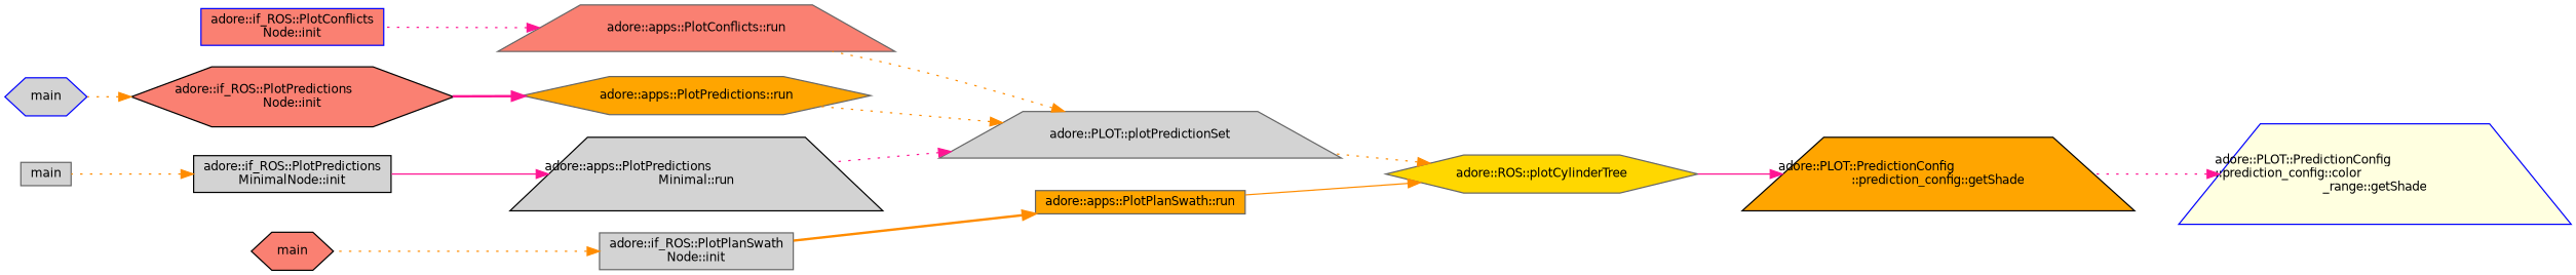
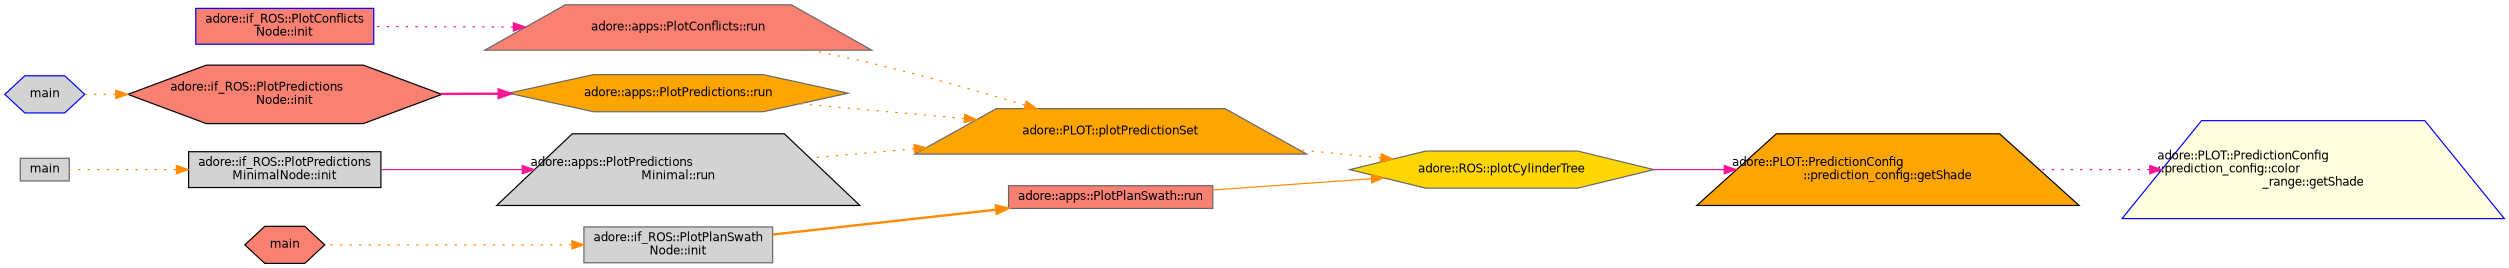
  digraph {
    rankdir=RL
    node [color=gray40 fillcolor=lightgrey fontname=Helvetica fontsize=10 shape=trapezium style=filled]
    edge [color=darkorange dir=back fontname=Helvetica fontsize=10 labelfontname=Helvetica labelfontsize=10 style=dotted]
    n1 [color=blue fillcolor=lightyellow fontcolor=black height=0.2 label="adore::PLOT::PredictionConfig\l::prediction_config::color\l_range::getShade" width=0.4]
    n2 [color=black fillcolor=orange height=0.2 label="adore::PLOT::PredictionConfig\l::prediction_config::getShade" width=0.4]
    n3 [fillcolor=gold height=0.2 label="adore::ROS::plotCylinderTree" shape=hexagon width=0.4]
-   n4 [height=0.2 label="adore::PLOT::plotPredictionSet" width=0.4]
-   n5 [fillcolor=orange height=0.2 label="adore::apps::PlotPlanSwath::run" shape=box width=0.4]
+   n4 [fillcolor=orange height=0.2 label="adore::PLOT::plotPredictionSet" width=0.4]
+   n5 [fillcolor=salmon height=0.2 label="adore::apps::PlotPlanSwath::run" shape=box width=0.4]
    n6 [fillcolor=salmon height=0.2 label="adore::apps::PlotConflicts::run" width=0.4]
    n7 [fillcolor=orange height=0.2 label="adore::apps::PlotPredictions::run" shape=hexagon width=0.4]
    n8 [color=black height=0.2 label="adore::apps::PlotPredictions\lMinimal::run" width=0.4]
    n9 [height=0.2 label="adore::if_ROS::PlotPlanSwath\lNode::init" shape=box width=0.4]
    n10 [color=blue fillcolor=salmon height=0.2 label="adore::if_ROS::PlotConflicts\lNode::init" shape=box width=0.4]
    n11 [color=black fillcolor=salmon height=0.2 label="adore::if_ROS::PlotPredictions\lNode::init" shape=hexagon width=0.4]
    n12 [color=black height=0.2 label="adore::if_ROS::PlotPredictions\lMinimalNode::init" shape=box width=0.4]
    n13 [color=blue height=0.2 label=main shape=hexagon width=0.4]
    n14 [height=0.2 label=main shape=box width=0.4]
    n15 [color=black fillcolor=salmon height=0.2 label=main shape=hexagon width=0.4]
    n1 -> n2 [color=deeppink]
    n2 -> n3 [color=deeppink style=solid]
    n3 -> n4
    n3 -> n5 [style=solid]
    n4 -> n6
    n4 -> n7
-   n4 -> n8 [color=deeppink]
+   n4 -> n8
    n5 -> n9 [style=bold]
    n6 -> n10 [color=deeppink]
    n7 -> n11 [color=deeppink style=bold]
    n8 -> n12 [color=deeppink style=solid]
    n9 -> n15
    n11 -> n13
    n12 -> n14
  }
